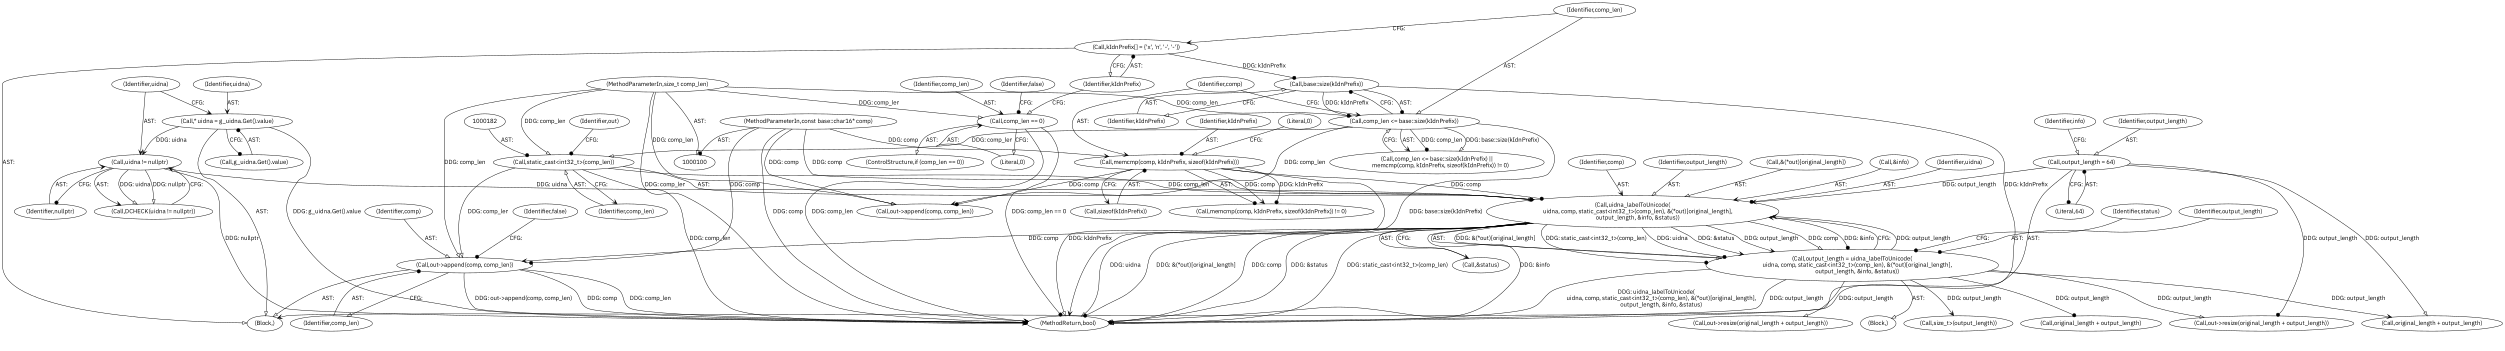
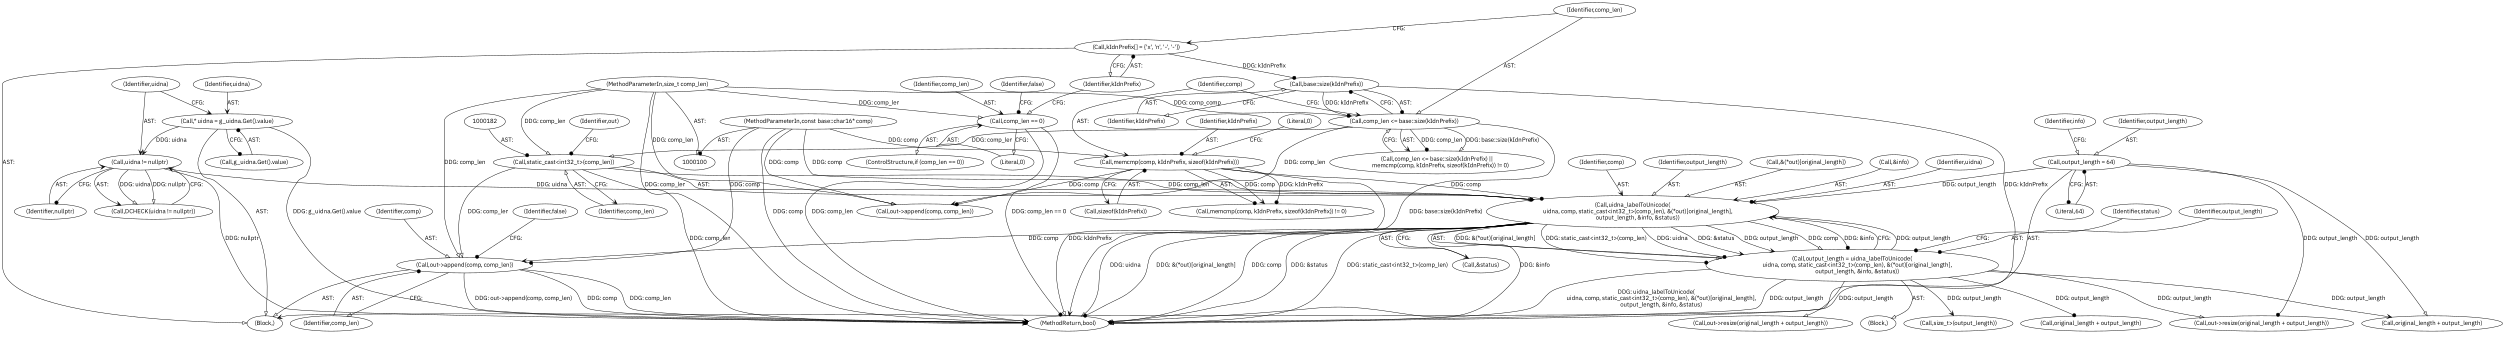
  digraph {
    fontname="IBM Plex Sans"
    node [fontname="IBM Plex Sans"]
    edge [arrowhead=onormal fontname="IBM Plex Sans"]
    n1 [label="(Call,out->append(comp, comp_len))"]
    n2 [label="(Identifier,comp_len)"]
    n3 [label="(MethodReturn,bool)"]
    n4 [label="(Block,)"]
    n5 [label="(Call,uidna_labelToUnicode(\n        uidna, comp, static_cast<int32_t>(comp_len), &(*out)[original_length],\n        output_length, &info, &status))"]
    n6 [label="(Call,output_length = uidna_labelToUnicode(\n        uidna, comp, static_cast<int32_t>(comp_len), &(*out)[original_length],\n        output_length, &info, &status))"]
    n7 [label="(Call,&status)"]
    n8 [label="(Call,out->resize(original_length + output_length))"]
    n9 [label="(Call,original_length + output_length)"]
    n10 [label="(Call,out->resize(original_length + output_length))"]
    n11 [label="(Block,)"]
    n12 [label="(Call,size_t>(output_length))"]
    n13 [label="(Call,original_length + output_length)"]
    n14 [label="(Call,uidna != nullptr)"]
    n15 [label="(Identifier,nullptr)"]
    n16 [label="(Call,DCHECK(uidna != nullptr))"]
    n17 [label="(Call,* uidna = g_uidna.Get().value)"]
    n18 [label="(Call,g_uidna.Get().value)"]
    n19 [label="(Call,memcmp(comp, kIdnPrefix, sizeof(kIdnPrefix)))"]
    n20 [label="(Call,out->append(comp, comp_len))"]
    n21 [label="(Call,sizeof(kIdnPrefix))"]
    n22 [label="(Call,memcmp(comp, kIdnPrefix, sizeof(kIdnPrefix)) != 0)"]
    n23 [label="(MethodParameterIn,const base::char16* comp)"]
    1000100
    n25 [label="(Call,static_cast<int32_t>(comp_len))"]
    n26 [label="(Identifier,comp_len)"]
    n27 [label="(Call,comp_len <= base::size(kIdnPrefix))"]
    n28 [label="(Call,base::size(kIdnPrefix))"]
    n29 [label="(Call,comp_len <= base::size(kIdnPrefix) ||\n      memcmp(comp, kIdnPrefix, sizeof(kIdnPrefix)) != 0)"]
    n30 [label="(Identifier,kIdnPrefix)"]
    n31 [label="(Call,comp_len == 0)"]
    n32 [label="(Literal,0)"]
    n33 [label="(ControlStructure,if (comp_len == 0))"]
    n34 [label="(MethodParameterIn,size_t comp_len)"]
    n35 [label="(Call,kIdnPrefix[] = {'x', 'n', '-', '-'})"]
    n36 [label="(Identifier,kIdnPrefix)"]
    n37 [label="(Call,output_length = 64)"]
    n38 [label="(Literal,64)"]
    n39 [label="(Identifier,status)"]
    n40 [label="(Identifier,comp_len)"]
    n41 [label="(Identifier,output_length)"]
    n42 [label="(Literal,0)"]
    n43 [label="(Identifier,comp)"]
    n44 [label="(Identifier,false)"]
    n45 [label="(Identifier,output_length)"]
    n46 [label="(Call,&(*out)[original_length])"]
    n47 [label="(Call,&info)"]
    n48 [label="(Identifier,info)"]
    n49 [label="(Identifier,comp_len)"]
    n50 [label="(Identifier,output_length)"]
    n51 [label="(Identifier,uidna)"]
    n52 [label="(Identifier,comp)"]
    n53 [label="(Identifier,comp)"]
    n54 [label="(Identifier,out)"]
    n55 [label="(Identifier,uidna)"]
    n56 [label="(Identifier,kIdnPrefix)"]
    n57 [label="(Identifier,uidna)"]
    n58 [label="(Identifier,false)"]
    1000182
    n1 -> n2 [label="CFG: "]
    n1 -> n3 [arrowhead=vee label="DDG: out->append(comp, comp_len)"]
    n1 -> n3 [label="DDG: comp"]
    n1 -> n3 [arrowhead=dot label="DDG: comp_len"]
    n1 -> n4 [label="AST: "]
    n2 -> n1 [arrowhead=dot label="AST: "]
    n5 -> n1 [arrowhead=vee label="DDG: comp"]
    n5 -> n3 [label="DDG: static_cast<int32_t>(comp_len)"]
    n5 -> n3 [label="DDG: &info"]
    n5 -> n3 [label="DDG: uidna"]
    n5 -> n3 [arrowhead=dot label="DDG: &(*out)[original_length]"]
    n5 -> n3 [label="DDG: comp"]
    n5 -> n3 [label="DDG: &status"]
    n5 -> n6 [label="AST: "]
    n5 -> n6 [label="DDG: &(*out)[original_length]"]
    n5 -> n6 [arrowhead=dot label="DDG: static_cast<int32_t>(comp_len)"]
    n5 -> n6 [arrowhead=dot label="DDG: uidna"]
    n5 -> n6 [arrowhead=vee label="DDG: &status"]
    n5 -> n6 [arrowhead=vee label="DDG: output_length"]
    n5 -> n6 [label="DDG: comp"]
    n5 -> n6 [arrowhead=dot label="DDG: &info"]
    n5 -> n7 [arrowhead=vee label="CFG: "]
    n6 -> n3 [label="DDG: uidna_labelToUnicode(\n        uidna, comp, static_cast<int32_t>(comp_len), &(*out)[original_length],\n        output_length, &info, &status)"]
    n6 -> n3 [arrowhead=dot label="DDG: output_length"]
    n6 -> n5 [arrowhead=vee label="CFG: "]
    n6 -> n5 [arrowhead=vee label="DDG: output_length"]
    n6 -> n8 [label="DDG: output_length"]
    n6 -> n9 [arrowhead=vee label="DDG: output_length"]
    n6 -> n10 [label="DDG: output_length"]
    n6 -> n11 [label="AST: "]
    n6 -> n12 [arrowhead=vee label="DDG: output_length"]
    n6 -> n13 [arrowhead=dot label="DDG: output_length"]
    n7 -> n5 [label="AST: "]
    n14 -> n3 [arrowhead=dot label="DDG: nullptr"]
    n14 -> n5 [arrowhead=vee label="DDG: uidna"]
    n14 -> n15 [arrowhead=dot label="CFG: "]
    n14 -> n16 [arrowhead=vee label="AST: "]
    n14 -> n16 [label="DDG: uidna"]
    n14 -> n16 [label="DDG: nullptr"]
    n15 -> n14 [arrowhead=vee label="AST: "]
    n16 -> n14 [arrowhead=vee label="CFG: "]
    n17 -> n3 [arrowhead=dot label="DDG: g_uidna.Get().value"]
    n17 -> n4 [label="AST: "]
    n17 -> n14 [arrowhead=vee label="DDG: uidna"]
    n17 -> n18 [arrowhead=dot label="CFG: "]
    n18 -> n17 [arrowhead=dot label="AST: "]
    n19 -> n3 [label="DDG: kIdnPrefix"]
    n19 -> n5 [arrowhead=dot label="DDG: comp"]
    n19 -> n20 [arrowhead=dot label="DDG: comp"]
    n19 -> n21 [arrowhead=vee label="CFG: "]
    n19 -> n22 [arrowhead=dot label="AST: "]
    n19 -> n22 [arrowhead=vee label="DDG: comp"]
    n19 -> n22 [arrowhead=dot label="DDG: kIdnPrefix"]
    n21 -> n19 [arrowhead=dot label="AST: "]
    n23 -> n1 [arrowhead=dot label="DDG: comp"]
    n23 -> n3 [arrowhead=vee label="DDG: comp"]
    n23 -> n5 [label="DDG: comp"]
    n23 -> n19 [arrowhead=vee label="DDG: comp"]
    n23 -> n20 [label="DDG: comp"]
    n23 -> 1000100 [arrowhead=dot label="AST: "]
    n25 -> n1 [label="DDG: comp_len"]
    n25 -> n3 [arrowhead=vee label="DDG: comp_len"]
    n25 -> n5 [label="AST: "]
    n25 -> n5 [arrowhead=dot label="DDG: comp_len"]
    n25 -> n26 [arrowhead=vee label="CFG: "]
    n26 -> n25 [label="AST: "]
    n27 -> n3 [arrowhead=vee label="DDG: base::size(kIdnPrefix)"]
    n27 -> n20 [arrowhead=vee label="DDG: comp_len"]
    n27 -> n25 [label="DDG: comp_len"]
    n27 -> n28 [arrowhead=dot label="CFG: "]
    n27 -> n29 [arrowhead=vee label="AST: "]
    n27 -> n29 [arrowhead=dot label="DDG: comp_len"]
    n27 -> n29 [label="DDG: base::size(kIdnPrefix)"]
    n28 -> n3 [label="DDG: kIdnPrefix"]
    n28 -> n27 [arrowhead=dot label="AST: "]
    n28 -> n27 [arrowhead=dot label="DDG: kIdnPrefix"]
    n28 -> n30 [label="CFG: "]
    n29 -> n27 [label="CFG: "]
    n30 -> n28 [label="AST: "]
    n31 -> n3 [arrowhead=dot label="DDG: comp_len == 0"]
    n31 -> n3 [arrowhead=vee label="DDG: comp_len"]
    n31 -> n32 [label="CFG: "]
    n31 -> n33 [label="AST: "]
    n32 -> n31 [arrowhead=vee label="AST: "]
    n34 -> n1 [label="DDG: comp_len"]
    n34 -> n3 [arrowhead=dot label="DDG: comp_len"]
    n34 -> n20 [label="DDG: comp_len"]
    n34 -> 1000100 [label="AST: "]
    n34 -> n25 [label="DDG: comp_len"]
-   n34 -> n27 [label="DDG: comp_len"]
+   n34 -> n27 [label="DDG: comp_comp"]
    n34 -> n31 [label="DDG: comp_len"]
    n35 -> n4 [label="AST: "]
    n35 -> n28 [arrowhead=dot label="DDG: kIdnPrefix"]
    n35 -> n36 [label="CFG: "]
    n36 -> n31 [label="CFG: "]
    n36 -> n35 [arrowhead=dot label="AST: "]
    n37 -> n4 [arrowhead=vee label="AST: "]
    n37 -> n5 [arrowhead=vee label="DDG: output_length"]
    n37 -> n8 [arrowhead=dot label="DDG: output_length"]
    n37 -> n9 [label="DDG: output_length"]
    n37 -> n38 [arrowhead=dot label="CFG: "]
    n38 -> n37 [arrowhead=dot label="AST: "]
    n39 -> n6 [arrowhead=dot label="CFG: "]
    n40 -> n27 [label="AST: "]
    n40 -> n35 [arrowhead=vee label="CFG: "]
    n41 -> n6 [arrowhead=dot label="AST: "]
    n42 -> n19 [label="CFG: "]
    n43 -> n5 [arrowhead=vee label="AST: "]
    n44 -> n1 [arrowhead=dot label="CFG: "]
    n45 -> n5 [label="AST: "]
    n46 -> n5 [label="AST: "]
    n47 -> n5 [arrowhead=vee label="AST: "]
    n48 -> n37 [label="CFG: "]
    n49 -> n31 [arrowhead=vee label="AST: "]
    n50 -> n37 [label="AST: "]
    n51 -> n17 [arrowhead=vee label="AST: "]
    n52 -> n1 [label="AST: "]
    n53 -> n19 [arrowhead=vee label="AST: "]
    n53 -> n27 [arrowhead=vee label="CFG: "]
    n54 -> n25 [arrowhead=dot label="CFG: "]
    n55 -> n5 [arrowhead=dot label="AST: "]
    n56 -> n19 [arrowhead=dot label="AST: "]
    n57 -> n14 [arrowhead=vee label="AST: "]
    n57 -> n17 [arrowhead=vee label="CFG: "]
    n58 -> n31 [arrowhead=dot label="CFG: "]
    1000182 -> n25 [arrowhead=dot label="AST: "]
  }
